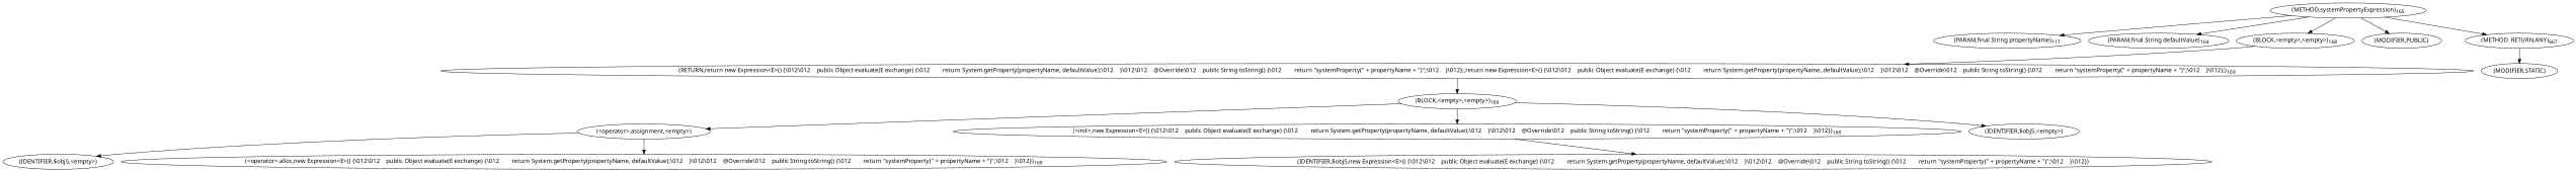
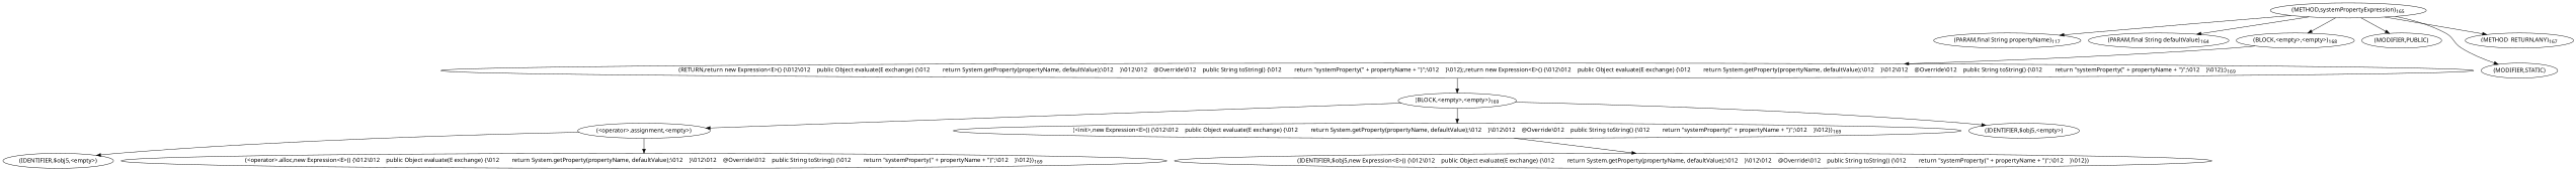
  digraph {
    fontname="Noto Sans"
    node [fontname="Noto Sans"]
    edge [fontname="Noto Sans"]
    n1 [label=<(METHOD,systemPropertyExpression)<SUB>165</SUB>>]
    n2 [label=<(PARAM,final String propertyName)<SUB>117</SUB>>]
    n3 [label=<(PARAM,final String defaultValue)<SUB>164</SUB>>]
    n4 [label=<(BLOCK,&lt;empty&gt;,&lt;empty&gt;)<SUB>168</SUB>>]
    n5 [label=<(MODIFIER,PUBLIC)>]
    n6 [label=<(MODIFIER,STATIC)>]
-   n7 [label=<(METHOD_RETURN,ANY)<SUB>667</SUB>>]
+   n7 [label=<(METHOD_RETURN,ANY)<SUB>167</SUB>>]
    n8 [label=<(RETURN,return new Expression&lt;E&gt;() {\012\012    public Object evaluate(E exchange) {\012        return System.getProperty(propertyName, defaultValue);\012    }\012\012    @Override\012    public String toString() {\012        return &quot;systemProperty(&quot; + propertyName + &quot;)&quot;;\012    }\012};,return new Expression&lt;E&gt;() {\012\012    public Object evaluate(E exchange) {\012        return System.getProperty(propertyName, defaultValue);\012    }\012\012    @Override\012    public String toString() {\012        return &quot;systemProperty(&quot; + propertyName + &quot;)&quot;;\012    }\012};)<SUB>169</SUB>>]
    n9 [label=<(BLOCK,&lt;empty&gt;,&lt;empty&gt;)<SUB>169</SUB>>]
    n10 [label=<(&lt;operator&gt;.assignment,&lt;empty&gt;)>]
    n11 [label=<(&lt;init&gt;,new Expression&lt;E&gt;() {\012\012    public Object evaluate(E exchange) {\012        return System.getProperty(propertyName, defaultValue);\012    }\012\012    @Override\012    public String toString() {\012        return &quot;systemProperty(&quot; + propertyName + &quot;)&quot;;\012    }\012})<SUB>169</SUB>>]
    n12 [label=<(IDENTIFIER,$obj5,&lt;empty&gt;)>]
    n13 [label=<(IDENTIFIER,$obj5,&lt;empty&gt;)>]
    n14 [label=<(&lt;operator&gt;.alloc,new Expression&lt;E&gt;() {\012\012    public Object evaluate(E exchange) {\012        return System.getProperty(propertyName, defaultValue);\012    }\012\012    @Override\012    public String toString() {\012        return &quot;systemProperty(&quot; + propertyName + &quot;)&quot;;\012    }\012})<SUB>169</SUB>>]
    n15 [label=<(IDENTIFIER,$obj5,new Expression&lt;E&gt;() {\012\012    public Object evaluate(E exchange) {\012        return System.getProperty(propertyName, defaultValue);\012    }\012\012    @Override\012    public String toString() {\012        return &quot;systemProperty(&quot; + propertyName + &quot;)&quot;;\012    }\012})>]
    n1 -> n2
    n1 -> n3
    n1 -> n4
    n1 -> n5
-   n7 -> n6
+   n1 -> n6
    n1 -> n7
    n4 -> n8
    n8 -> n9
    n9 -> n10
    n9 -> n11
    n9 -> n12
    n10 -> n13
    n10 -> n14
    n11 -> n15
  }
